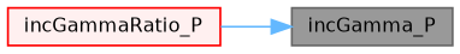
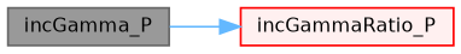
  digraph {
    rankdir=LR
    node [fontname=Helvetica fontsize=10 shape=box style=filled]
    n1 [color=gray40 fillcolor=grey60 fontcolor=black height=0.2 label=incGamma_P width=0.4]
    n2 [color=red fillcolor="#FFF0F0" height=0.2 label=incGammaRatio_P width=0.4]
-   n2 -> n1 [color=steelblue1 fontname=Helvetica fontsize=10 labelfontname=Helvetica labelfontsize=10 style=solid]
+   n1 -> n2 [color=steelblue1 fontname=Helvetica fontsize=10 labelfontname=Helvetica labelfontsize=10 style=solid]
  }
